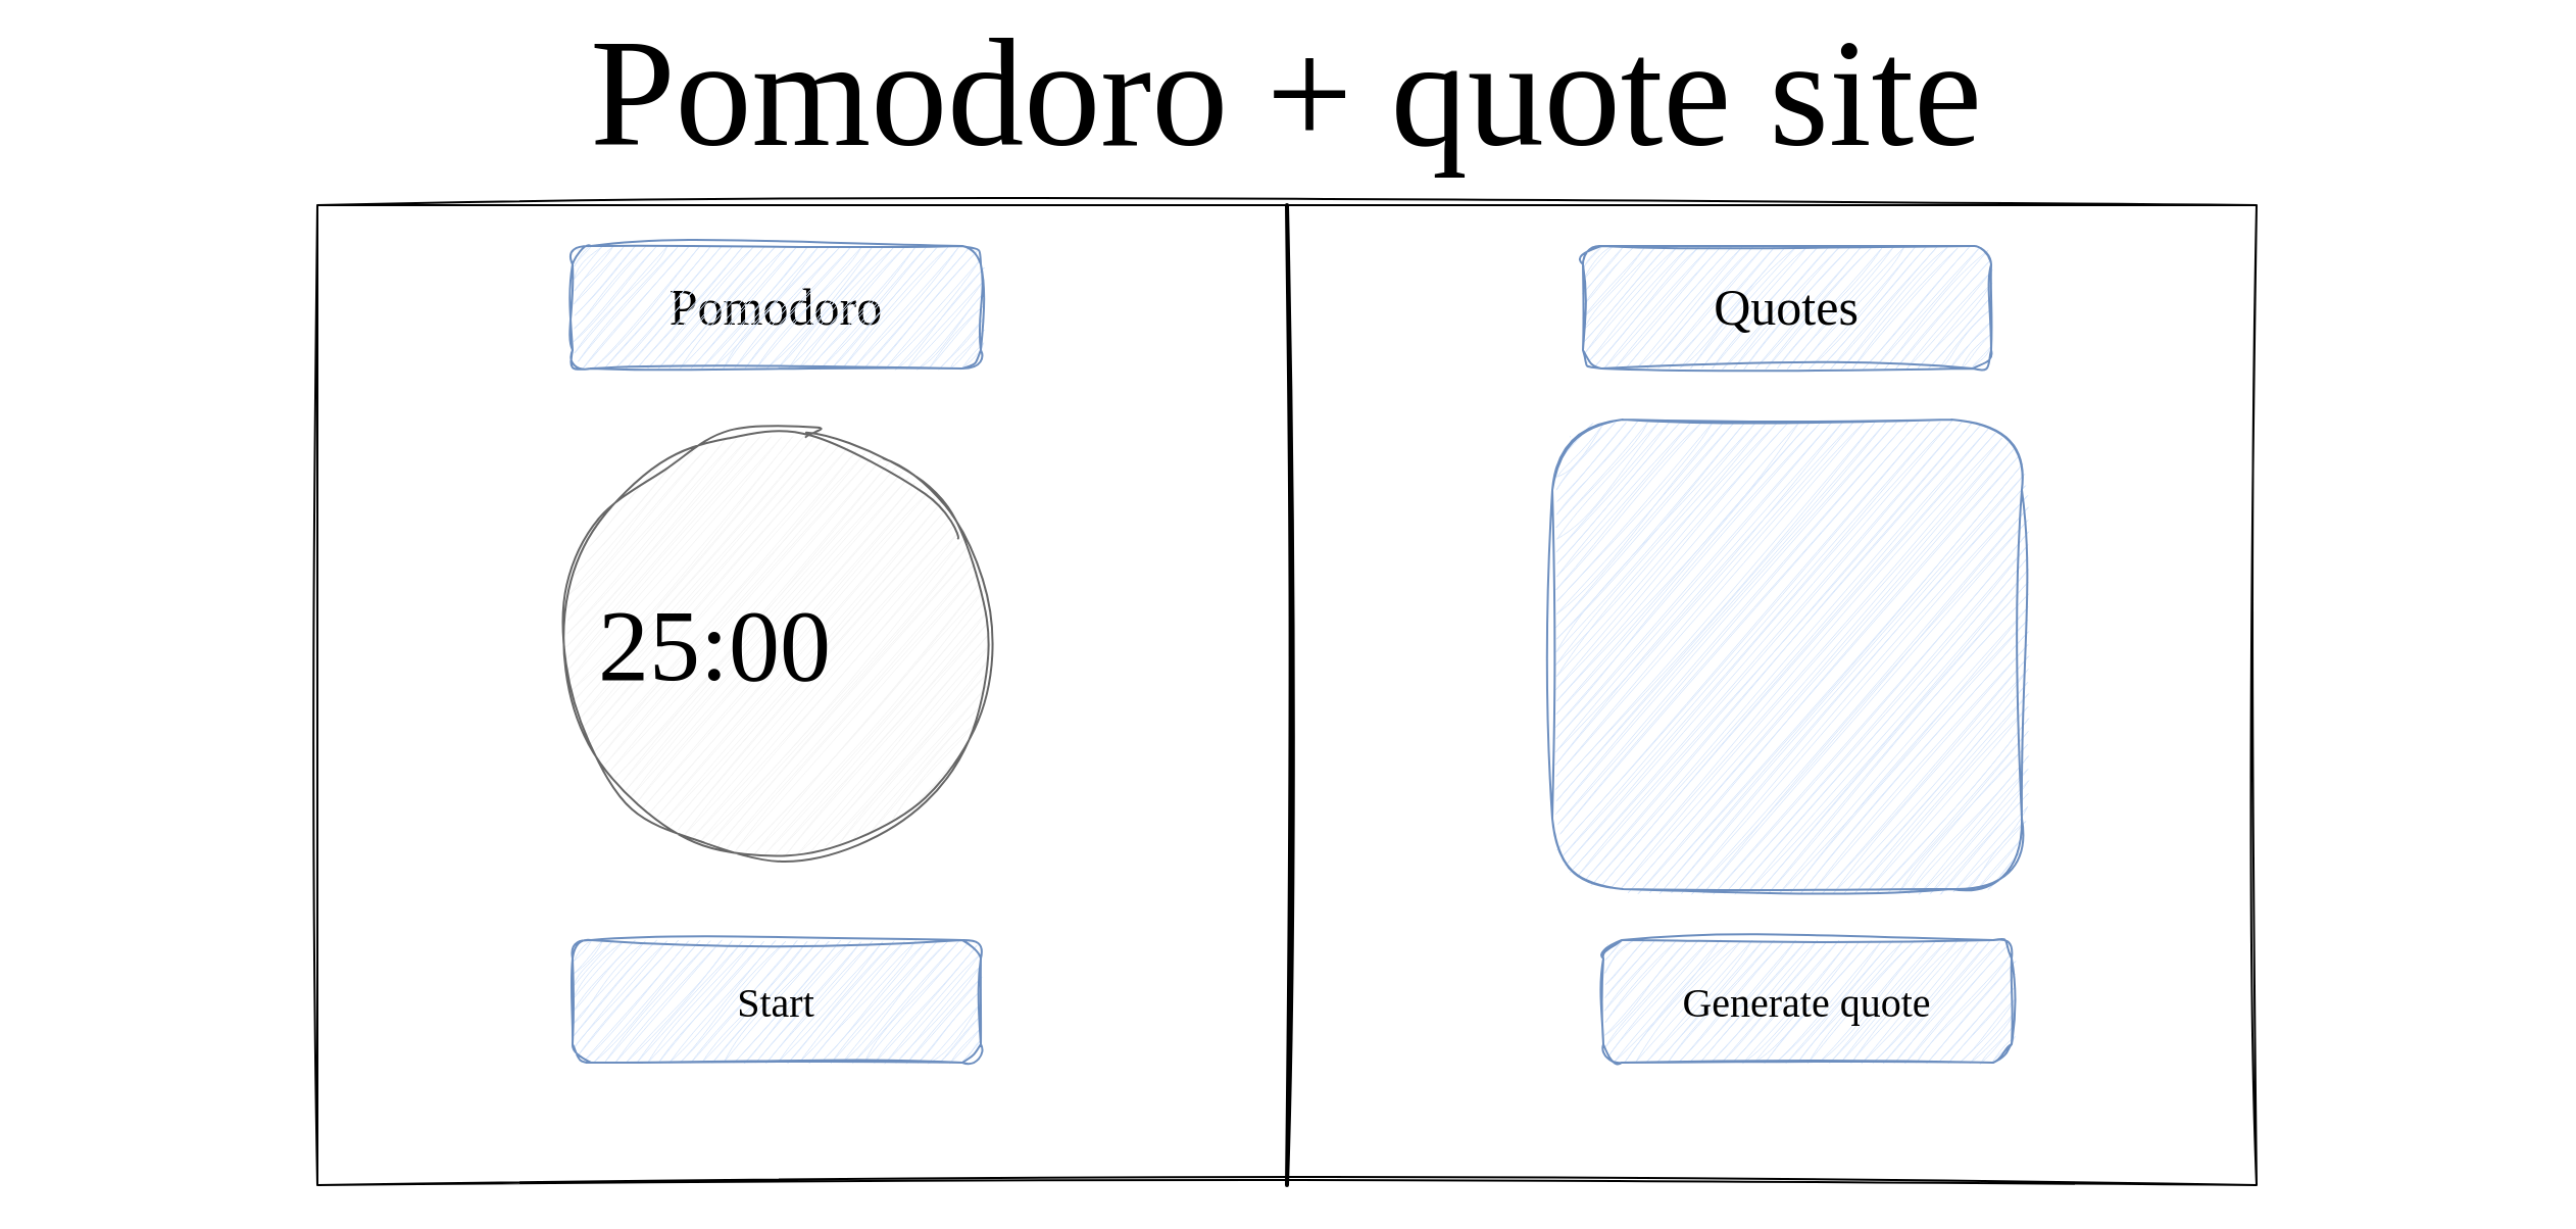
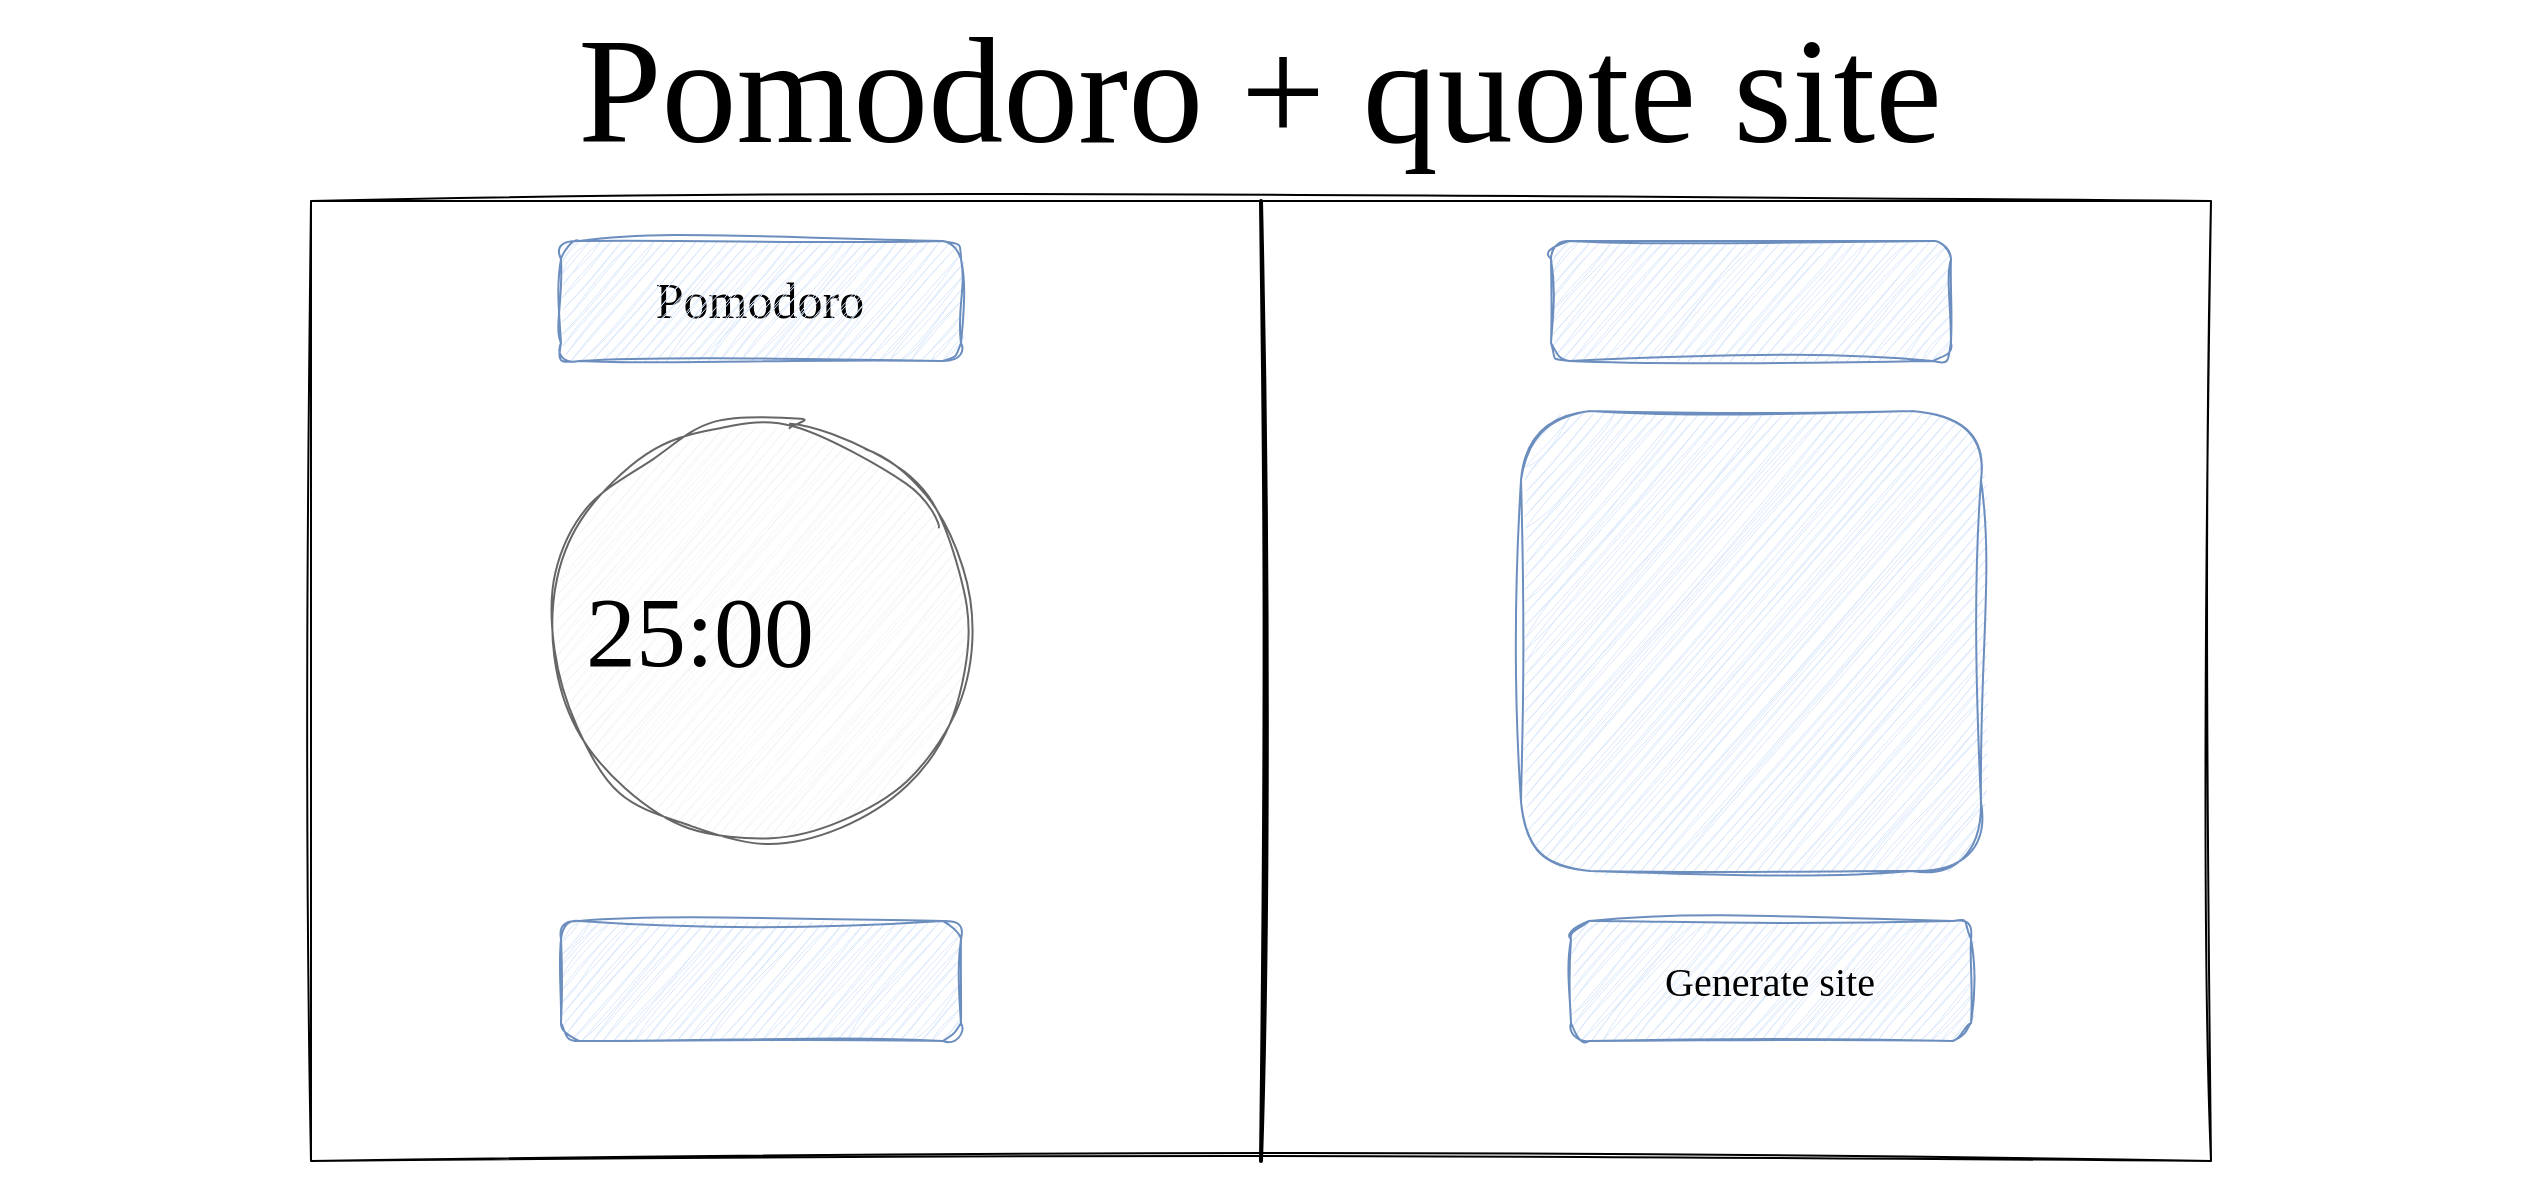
  <mxCell id="0" />
  <mxCell id="1" parent="0" />
  <mxCell id="2" value="" style="rounded=0;whiteSpace=wrap;html=1;sketch=1;hachureGap=4;jiggle=2;curveFitting=1;fontFamily=Architects Daughter;fontSource=https%3A%2F%2Ffonts.googleapis.com%2Fcss%3Ffamily%3DArchitects%2BDaughter;" vertex="1" parent="1"><mxGeometry x="155" y="90" width="950" height="480" as="geometry" /></mxCell>
  <mxCell id="3" value="" style="ellipse;whiteSpace=wrap;html=1;aspect=fixed;sketch=1;hachureGap=4;jiggle=2;curveFitting=1;fontFamily=Architects Daughter;fontSource=https%3A%2F%2Ffonts.googleapis.com%2Fcss%3Ffamily%3DArchitects%2BDaughter;fillColor=#f5f5f5;strokeColor=#666666;fontColor=#333333;" vertex="1" parent="1"><mxGeometry x="275" y="200" width="210" height="210" as="geometry" /></mxCell>
  <mxCell id="4" value="" style="rounded=1;whiteSpace=wrap;html=1;sketch=1;hachureGap=4;jiggle=2;curveFitting=1;fontFamily=Architects Daughter;fontSource=https%3A%2F%2Ffonts.googleapis.com%2Fcss%3Ffamily%3DArchitects%2BDaughter;fillColor=#dae8fc;strokeColor=#6c8ebf;" vertex="1" parent="1"><mxGeometry x="280" y="450" width="200" height="60" as="geometry" /></mxCell>
- <mxCell id="5" value="&lt;font style=&quot;font-size: 20px;&quot;&gt;Start&lt;/font&gt;" style="text;html=1;align=center;verticalAlign=middle;whiteSpace=wrap;rounded=0;fontFamily=Architects Daughter;fontSource=https%3A%2F%2Ffonts.googleapis.com%2Fcss%3Ffamily%3DArchitects%2BDaughter;" vertex="1" parent="1"><mxGeometry x="350" y="465" width="60" height="30" as="geometry" /></mxCell>
  <mxCell id="6" value="&lt;font style=&quot;font-size: 50px;&quot;&gt;25:00&lt;/font&gt;" style="text;html=1;align=center;verticalAlign=middle;whiteSpace=wrap;rounded=0;fontFamily=Architects Daughter;fontSource=https%3A%2F%2Ffonts.googleapis.com%2Fcss%3Ffamily%3DArchitects%2BDaughter;" vertex="1" parent="1"><mxGeometry x="320" y="290" width="60" height="30" as="geometry" /></mxCell>
  <mxCell id="7" value="" style="line;strokeWidth=2;direction=south;html=1;sketch=1;hachureGap=4;jiggle=2;curveFitting=1;fontFamily=Architects Daughter;fontSource=https%3A%2F%2Ffonts.googleapis.com%2Fcss%3Ffamily%3DArchitects%2BDaughter;" vertex="1" parent="1"><mxGeometry x="625" y="90" width="10" height="480" as="geometry" /></mxCell>
  <mxCell id="8" value="&lt;font style=&quot;font-size: 25px;&quot;&gt;Pomodoro&lt;/font&gt;" style="text;html=1;align=center;verticalAlign=middle;whiteSpace=wrap;rounded=0;fontFamily=Architects Daughter;fontSource=https%3A%2F%2Ffonts.googleapis.com%2Fcss%3Ffamily%3DArchitects%2BDaughter;" vertex="1" parent="1"><mxGeometry x="350" y="125" width="60" height="30" as="geometry" /></mxCell>
  <mxCell id="9" value="" style="rounded=1;whiteSpace=wrap;html=1;sketch=1;hachureGap=4;jiggle=2;curveFitting=1;fontFamily=Architects Daughter;fontSource=https%3A%2F%2Ffonts.googleapis.com%2Fcss%3Ffamily%3DArchitects%2BDaughter;fillColor=#dae8fc;strokeColor=#6c8ebf;" vertex="1" parent="1"><mxGeometry x="280" y="110" width="200" height="60" as="geometry" /></mxCell>
  <mxCell id="10" value="" style="rounded=1;whiteSpace=wrap;html=1;sketch=1;hachureGap=4;jiggle=2;curveFitting=1;fontFamily=Architects Daughter;fontSource=https%3A%2F%2Ffonts.googleapis.com%2Fcss%3Ffamily%3DArchitects%2BDaughter;fillColor=#dae8fc;strokeColor=#6c8ebf;" vertex="1" parent="1"><mxGeometry x="775" y="110" width="200" height="60" as="geometry" /></mxCell>
- <mxCell id="11" value="&lt;font style=&quot;font-size: 25px;&quot;&gt;Quotes&lt;/font&gt;" style="text;html=1;align=center;verticalAlign=middle;whiteSpace=wrap;rounded=0;fontFamily=Architects Daughter;fontSource=https%3A%2F%2Ffonts.googleapis.com%2Fcss%3Ffamily%3DArchitects%2BDaughter;" vertex="1" parent="1"><mxGeometry x="845" y="125" width="60" height="30" as="geometry" /></mxCell>
  <mxCell id="12" value="" style="rounded=1;whiteSpace=wrap;html=1;sketch=1;hachureGap=4;jiggle=2;curveFitting=1;fontFamily=Architects Daughter;fontSource=https%3A%2F%2Ffonts.googleapis.com%2Fcss%3Ffamily%3DArchitects%2BDaughter;fillColor=#dae8fc;strokeColor=#6c8ebf;" vertex="1" parent="1"><mxGeometry x="760" y="195" width="230" height="230" as="geometry" /></mxCell>
  <mxCell id="13" value="" style="rounded=1;whiteSpace=wrap;html=1;sketch=1;hachureGap=4;jiggle=2;curveFitting=1;fontFamily=Architects Daughter;fontSource=https%3A%2F%2Ffonts.googleapis.com%2Fcss%3Ffamily%3DArchitects%2BDaughter;fillColor=#dae8fc;strokeColor=#6c8ebf;" vertex="1" parent="1"><mxGeometry x="785" y="450" width="200" height="60" as="geometry" /></mxCell>
- <mxCell id="14" value="&lt;font style=&quot;font-size: 20px;&quot;&gt;Generate quote&lt;/font&gt;" style="text;html=1;align=center;verticalAlign=middle;whiteSpace=wrap;rounded=0;fontFamily=Architects Daughter;fontSource=https%3A%2F%2Ffonts.googleapis.com%2Fcss%3Ffamily%3DArchitects%2BDaughter;" vertex="1" parent="1"><mxGeometry x="785" y="465" width="200" height="30" as="geometry" /></mxCell>
+ <mxCell id="14" value="&lt;font style=&quot;font-size: 20px;&quot;&gt;Generate site&lt;/font&gt;" style="text;html=1;align=center;verticalAlign=middle;whiteSpace=wrap;rounded=0;fontFamily=Architects Daughter;fontSource=https%3A%2F%2Ffonts.googleapis.com%2Fcss%3Ffamily%3DArchitects%2BDaughter;" vertex="1" parent="1"><mxGeometry x="785" y="465" width="200" height="30" as="geometry" /></mxCell>
  <mxCell id="15" value="&lt;font style=&quot;font-size: 75px;&quot;&gt;Pomodoro + quote site&lt;/font&gt;" style="text;html=1;align=center;verticalAlign=middle;whiteSpace=wrap;rounded=0;fontFamily=Architects Daughter;fontSource=https%3A%2F%2Ffonts.googleapis.com%2Fcss%3Ffamily%3DArchitects%2BDaughter;" vertex="1" parent="1"><mxGeometry x="20" y="20" width="1220" height="30" as="geometry" /></mxCell>
